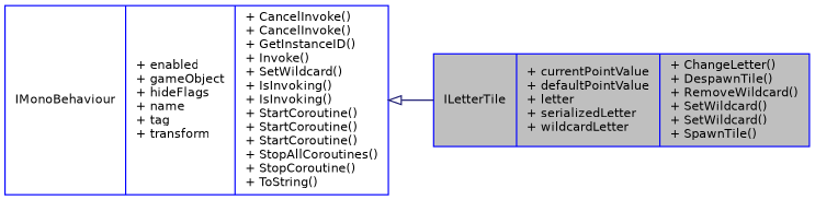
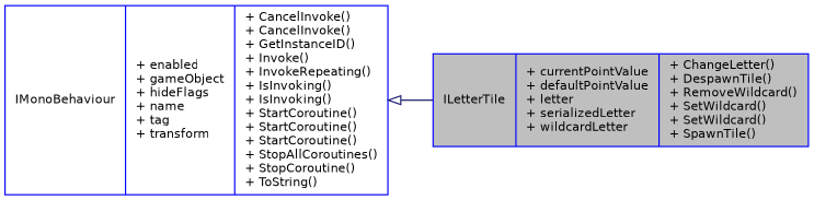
  digraph {
    rankdir=LR
    node [color=blue fontname=Helvetica fontsize=10 shape=record]
    n1 [fillcolor=grey75 fontcolor=black height=0.2 label="{ILetterTile\n|+ currentPointValue\l+ defaultPointValue\l+ letter\l+ serializedLetter\l+ wildcardLetter\l|+ ChangeLetter()\l+ DespawnTile()\l+ RemoveWildcard()\l+ SetWildcard()\l+ SetWildcard()\l+ SpawnTile()\l}" style=filled width=0.4]
-   n2 [height=0.2 label="{IMonoBehaviour\n|+ enabled\l+ gameObject\l+ hideFlags\l+ name\l+ tag\l+ transform\l|+ CancelInvoke()\l+ CancelInvoke()\l+ GetInstanceID()\l+ Invoke()\l+ SetWildcard()\l+ IsInvoking()\l+ IsInvoking()\l+ StartCoroutine()\l+ StartCoroutine()\l+ StartCoroutine()\l+ StopAllCoroutines()\l+ StopCoroutine()\l+ ToString()\l}" width=0.4]
+   n2 [height=0.2 label="{IMonoBehaviour\n|+ enabled\l+ gameObject\l+ hideFlags\l+ name\l+ tag\l+ transform\l|+ CancelInvoke()\l+ CancelInvoke()\l+ GetInstanceID()\l+ Invoke()\l+ InvokeRepeating()\l+ IsInvoking()\l+ IsInvoking()\l+ StartCoroutine()\l+ StartCoroutine()\l+ StartCoroutine()\l+ StopAllCoroutines()\l+ StopCoroutine()\l+ ToString()\l}" width=0.4]
    n2 -> n1 [arrowtail=onormal color=midnightblue dir=back fontname=Helvetica fontsize=10 labelfontname=Helvetica labelfontsize=10 style=solid]
  }
